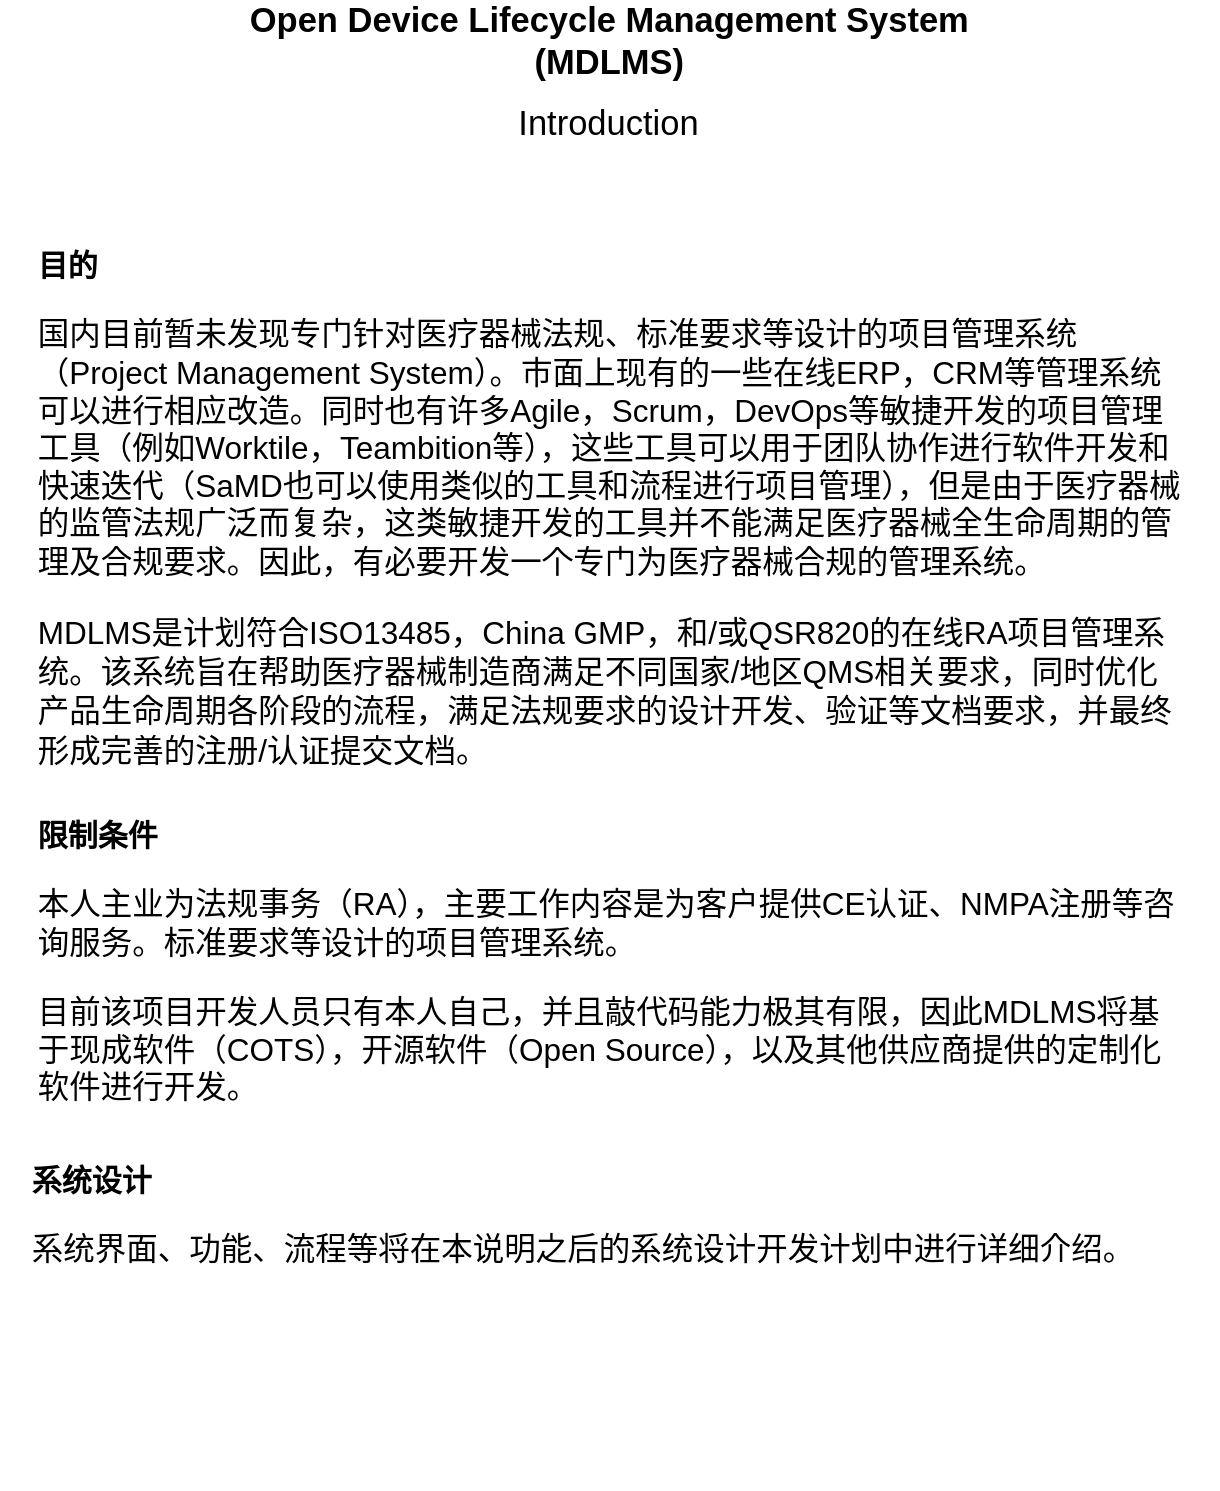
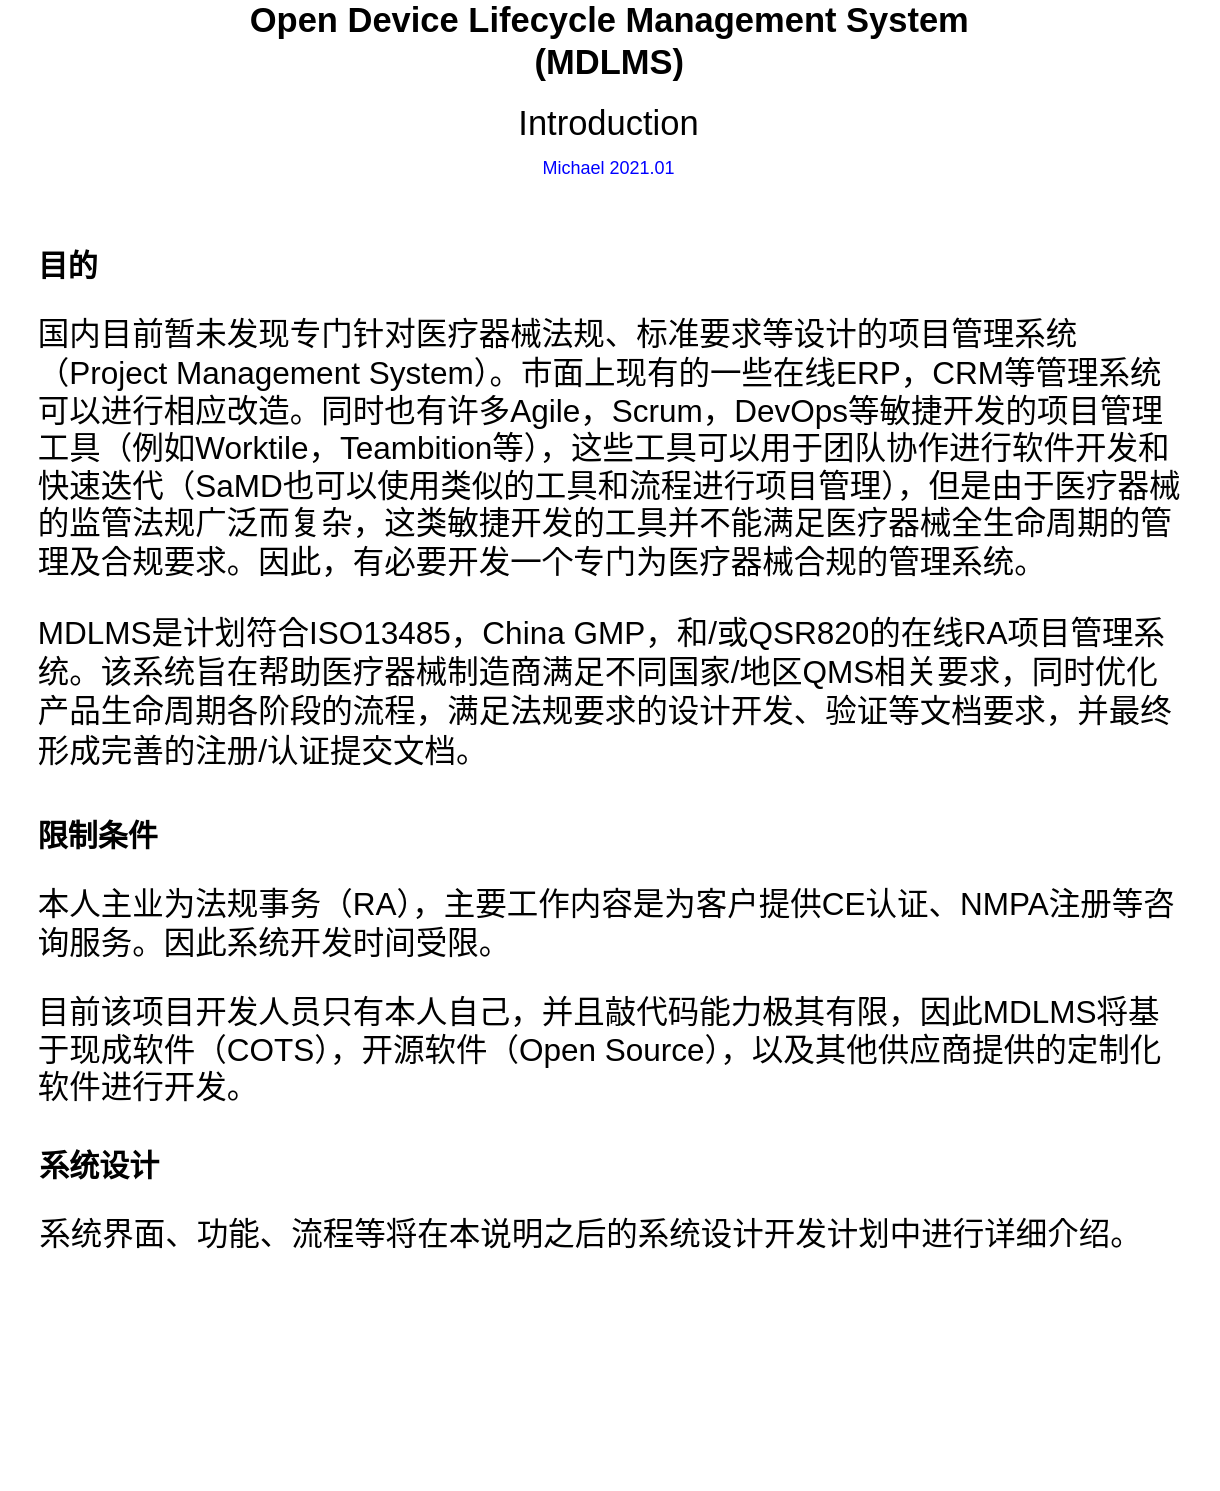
  <mxCell id="0" />
  <mxCell id="1" parent="0" />
  <mxCell id="2" value="Open Device Lifecycle Management System&lt;br&gt;(MDLMS)" style="rounded=0;whiteSpace=wrap;html=1;fontSize=23;fontStyle=1;strokeColor=none;" vertex="1" parent="1"><mxGeometry x="145.5" y="20" width="520" height="10" as="geometry" /></mxCell>
  <mxCell id="3" value="Introduction" style="text;html=1;strokeColor=none;fillColor=none;align=center;verticalAlign=middle;whiteSpace=wrap;rounded=0;fontSize=23;" vertex="1" parent="1"><mxGeometry x="223" y="70" width="365" height="20" as="geometry" /></mxCell>
  <mxCell id="4" value="&lt;h1 style=&quot;font-size: 20px&quot;&gt;目的&lt;/h1&gt;&lt;p style=&quot;font-size: 21px&quot;&gt;&lt;span&gt;国内目前暂未发现专门针对医疗器械法规、标准要求等设计的项目管理系统（Project Management System）。市面上现有的一些在线ERP，CRM等管理系统可以进行相应改造。同时也有许多Agile，Scrum，DevOps等敏捷开发的项目管理工具（例如Worktile，Teambition等），这些工具可以用于团队协作进行软件开发和快速迭代（SaMD也可以使用类似的工具和流程进行项目管理），但是由于医疗器械的监管法规广泛而复杂，这类敏捷开发的工具并不能满足医疗器械全生命周期的管理及合规要求。因此，有必要开发一个专门为医疗器械合规的管理系统。&lt;/span&gt;&lt;br&gt;&lt;/p&gt;&lt;p style=&quot;font-size: 22px&quot;&gt;&lt;span style=&quot;font-size: 21px&quot;&gt;MDLMS是计划符合ISO13485，China GMP，和/或QSR820的在线RA项目管理系统。该系统旨在帮助医疗器械制造商满足不同国家/地区QMS相关要求，同时优化产品生命周期各阶段的流程，满足法规要求的设计开发、验证等文档要求，并最终形成完善的注册/认证提交文档。&lt;/span&gt;&lt;br&gt;&lt;/p&gt;" style="text;html=1;strokeColor=none;fillColor=none;spacing=5;spacingTop=-20;whiteSpace=wrap;overflow=hidden;rounded=0;fontSize=22;" vertex="1" parent="1"><mxGeometry x="20" y="160" width="770" height="380" as="geometry" /></mxCell>
- <mxCell id="5" value="&lt;h1 style=&quot;font-size: 20px&quot;&gt;限制条件&lt;/h1&gt;&lt;p style=&quot;font-size: 21px&quot;&gt;&lt;span&gt;本人主业为法规事务（RA），主要工作内容是为客户提供CE认证、NMPA注册等咨询服务。标准要求等设计的项目管理系统。&lt;/span&gt;&lt;br&gt;&lt;/p&gt;&lt;p style=&quot;font-size: 21px&quot;&gt;&lt;span&gt;目前该项目开发人员只有本人自己，并且敲代码能力极其有限，因此MDLMS将基于现成软件（COTS），开源软件（Open Source），以及其他供应商提供的定制化软件进行开发。&lt;/span&gt;&lt;/p&gt;&lt;span style=&quot;font-size: 21px&quot;&gt;&lt;br&gt;&lt;/span&gt;" style="text;html=1;strokeColor=none;fillColor=none;spacing=5;spacingTop=-20;whiteSpace=wrap;overflow=hidden;rounded=0;fontSize=22;" vertex="1" parent="1"><mxGeometry x="20" y="540" width="770" height="210" as="geometry" /></mxCell>
- <mxCell id="7" value="&lt;h1 style=&quot;font-size: 20px&quot;&gt;系统设计&lt;/h1&gt;&lt;p style=&quot;font-size: 21px&quot;&gt;系统界面、功能、流程等将在本说明之后的系统设计开发计划中进行详细介绍。&lt;/p&gt;&lt;span style=&quot;font-size: 21px&quot;&gt;&lt;br&gt;&lt;/span&gt;" style="text;html=1;strokeColor=none;fillColor=none;spacing=5;spacingTop=-20;whiteSpace=wrap;overflow=hidden;rounded=0;fontSize=22;" vertex="1" parent="1"><mxGeometry x="15.5" y="770" width="770" height="210" as="geometry" /></mxCell>
+ <mxCell id="5" value="&lt;h1 style=&quot;font-size: 20px&quot;&gt;限制条件&lt;/h1&gt;&lt;p style=&quot;font-size: 21px&quot;&gt;&lt;span&gt;本人主业为法规事务（RA），主要工作内容是为客户提供CE认证、NMPA注册等咨询服务。因此系统开发时间受限。&lt;/span&gt;&lt;br&gt;&lt;/p&gt;&lt;p style=&quot;font-size: 21px&quot;&gt;&lt;span&gt;目前该项目开发人员只有本人自己，并且敲代码能力极其有限，因此MDLMS将基于现成软件（COTS），开源软件（Open Source），以及其他供应商提供的定制化软件进行开发。&lt;/span&gt;&lt;/p&gt;&lt;span style=&quot;font-size: 21px&quot;&gt;&lt;br&gt;&lt;/span&gt;" style="text;html=1;strokeColor=none;fillColor=none;spacing=5;spacingTop=-20;whiteSpace=wrap;overflow=hidden;rounded=0;fontSize=22;" vertex="1" parent="1"><mxGeometry x="20" y="540" width="770" height="210" as="geometry" /></mxCell>
+ <mxCell id="6" value="Michael 2021.01" style="text;html=1;align=center;verticalAlign=middle;resizable=0;points=[];autosize=1;fontSize=12;fontColor=#0000FF;" vertex="1" parent="1"><mxGeometry x="355" y="100" width="100" height="20" as="geometry" /></mxCell>
+ <mxCell id="7" value="&lt;h1 style=&quot;font-size: 20px&quot;&gt;系统设计&lt;/h1&gt;&lt;p style=&quot;font-size: 21px&quot;&gt;系统界面、功能、流程等将在本说明之后的系统设计开发计划中进行详细介绍。&lt;/p&gt;&lt;span style=&quot;font-size: 21px&quot;&gt;&lt;br&gt;&lt;/span&gt;" style="text;html=1;strokeColor=none;fillColor=none;spacing=5;spacingTop=-20;whiteSpace=wrap;overflow=hidden;rounded=0;fontSize=22;" vertex="1" parent="1"><mxGeometry x="20.5" y="760" width="770" height="210" as="geometry" /></mxCell>
